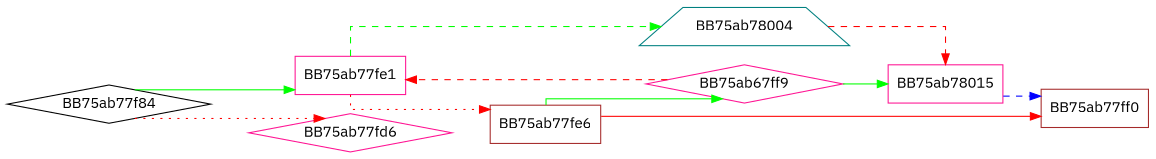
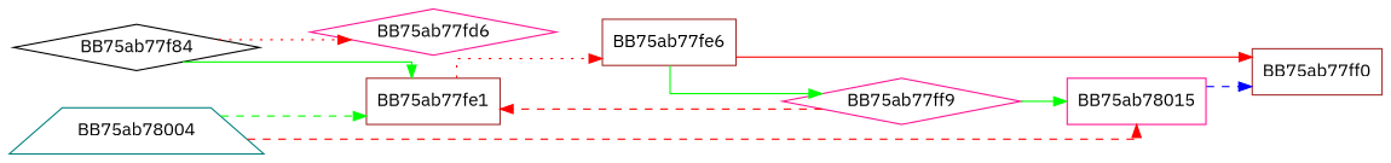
  digraph {
    fontname="IBM Plex Sans"
    rankdir=LR
    splines=ortho
    node [color=deeppink fontname="IBM Plex Sans" shape=box]
    edge [color=red fontname="IBM Plex Sans" style=solid]
    BB75ab77f84 [color=black shape=diamond]
-   BB75ab77fe1
+   BB75ab77fe1 [color=brown]
    BB75ab77fd6 [shape=diamond]
    BB75ab78004 [color=teal shape=trapezium]
    BB75ab77fe6 [color=brown]
    BB75ab78015
-   BB75ab77ff9 [shape=diamond label=BB75ab67ff9]
+   BB75ab77ff9 [shape=diamond]
    BB75ab77ff0 [color=brown]
    BB75ab77f84 -> BB75ab77fe1 [color=green]
    BB75ab77f84 -> BB75ab77fd6 [style=dotted]
-   BB75ab77fe1 -> BB75ab78004 [color=green style=dashed]
+   BB75ab78004 -> BB75ab77fe1 [color=green style=dashed]
    BB75ab77fe1 -> BB75ab77fe6 [style=dotted]
    BB75ab78004 -> BB75ab78015 [style=dashed]
    BB75ab77fe6 -> BB75ab77ff9 [color=green]
    BB75ab77fe6 -> BB75ab77ff0
    BB75ab78015 -> BB75ab77ff0 [color=blue style=dashed]
    BB75ab77ff9 -> BB75ab77fe1 [style=dashed]
    BB75ab77ff9 -> BB75ab78015 [color=green]
  }
